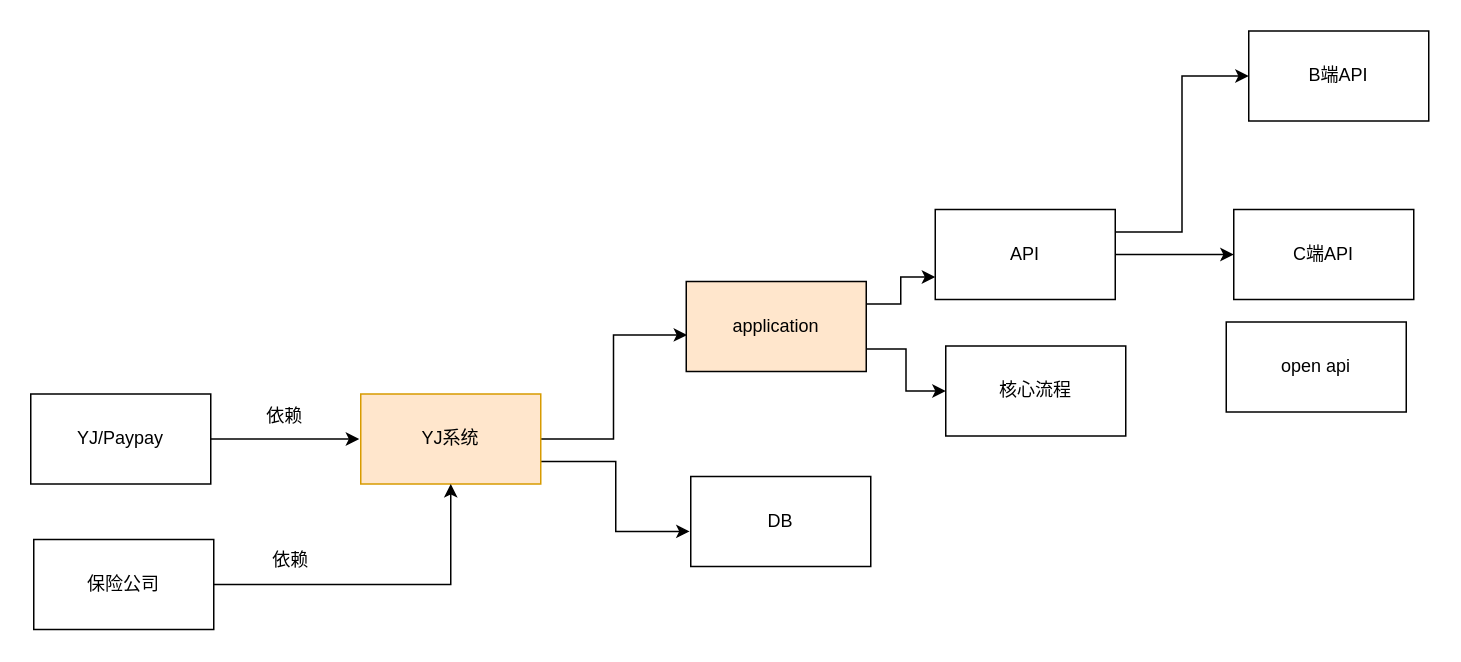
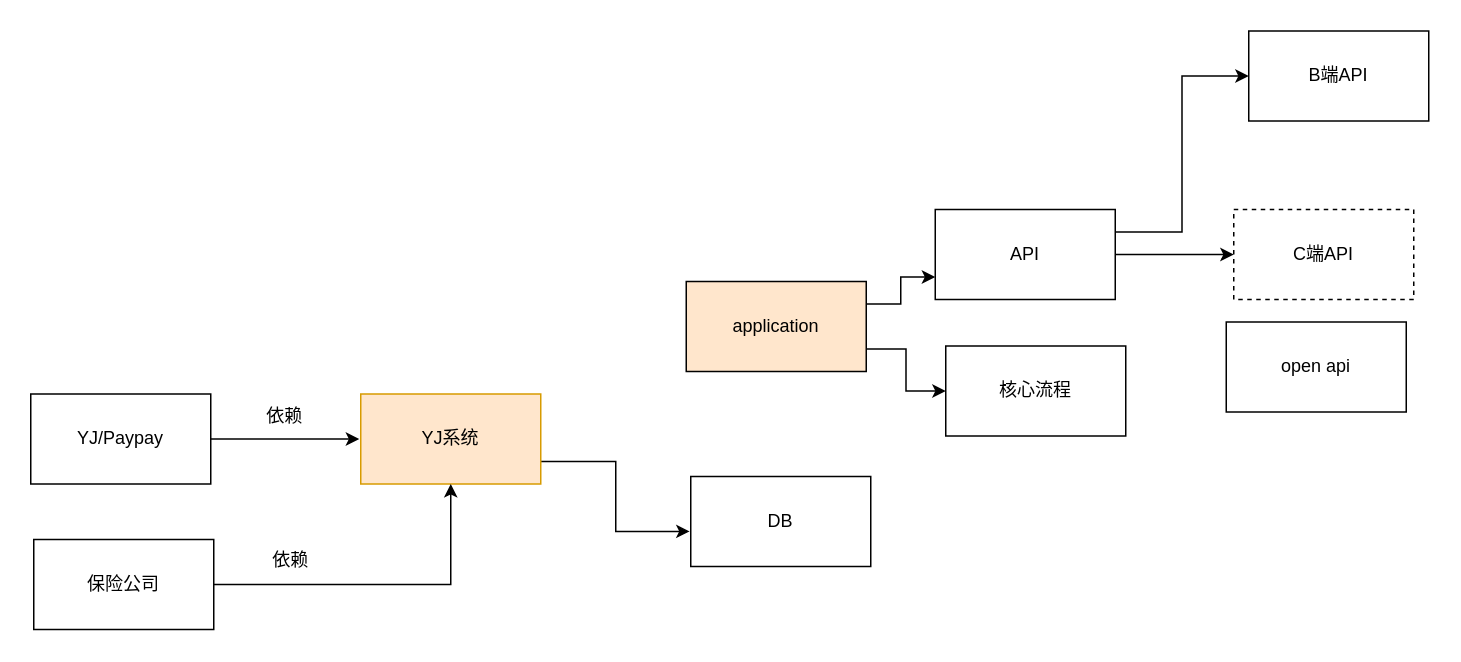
  <mxCell id="0" />
  <mxCell id="1" parent="0" />
  <mxCell id="2" style="edgeStyle=orthogonalEdgeStyle;rounded=0;orthogonalLoop=1;jettySize=auto;html=1;exitX=1;exitY=0.5;exitDx=0;exitDy=0;" edge="1" parent="1" source="3"><mxGeometry relative="1" as="geometry"><mxPoint x="239" y="292" as="targetPoint" /></mxGeometry></mxCell>
  <mxCell id="3" value="YJ/Paypay" style="rounded=0;whiteSpace=wrap;html=1;" vertex="1" parent="1"><mxGeometry x="20" y="262" width="120" height="60" as="geometry" /></mxCell>
  <mxCell id="4" value="依赖" style="text;html=1;align=center;verticalAlign=middle;resizable=0;points=[];autosize=1;strokeColor=none;" vertex="1" parent="1"><mxGeometry x="172" y="268" width="34" height="18" as="geometry" /></mxCell>
- <mxCell id="5" style="edgeStyle=orthogonalEdgeStyle;rounded=0;orthogonalLoop=1;jettySize=auto;html=1;exitX=1;exitY=0.5;exitDx=0;exitDy=0;entryX=0.005;entryY=0.594;entryDx=0;entryDy=0;entryPerimeter=0;" edge="1" parent="1" source="7" target="10"><mxGeometry relative="1" as="geometry" /></mxCell>
  <mxCell id="6" style="edgeStyle=orthogonalEdgeStyle;rounded=0;orthogonalLoop=1;jettySize=auto;html=1;exitX=1;exitY=0.75;exitDx=0;exitDy=0;entryX=-0.006;entryY=0.61;entryDx=0;entryDy=0;entryPerimeter=0;" edge="1" parent="1" source="7" target="11"><mxGeometry relative="1" as="geometry" /></mxCell>
  <mxCell id="7" value="YJ系统" style="rounded=0;whiteSpace=wrap;html=1;fillColor=#ffe6cc;strokeColor=#d79b00;" vertex="1" parent="1"><mxGeometry x="240" y="262" width="120" height="60" as="geometry" /></mxCell>
  <mxCell id="8" style="edgeStyle=orthogonalEdgeStyle;rounded=0;orthogonalLoop=1;jettySize=auto;html=1;exitX=1;exitY=0.25;exitDx=0;exitDy=0;entryX=0;entryY=0.75;entryDx=0;entryDy=0;" edge="1" parent="1" source="10" target="14"><mxGeometry relative="1" as="geometry"><mxPoint x="585" y="211" as="sourcePoint" /></mxGeometry></mxCell>
  <mxCell id="9" style="edgeStyle=orthogonalEdgeStyle;rounded=0;orthogonalLoop=1;jettySize=auto;html=1;exitX=1;exitY=0.75;exitDx=0;exitDy=0;" edge="1" parent="1" source="10" target="15"><mxGeometry relative="1" as="geometry" /></mxCell>
  <mxCell id="10" value="application" style="rounded=0;whiteSpace=wrap;html=1;fillColor=#ffe6cc;" vertex="1" parent="1"><mxGeometry x="457" y="187" width="120" height="60" as="geometry" /></mxCell>
  <mxCell id="11" value="DB" style="rounded=0;whiteSpace=wrap;html=1;" vertex="1" parent="1"><mxGeometry x="460" y="317" width="120" height="60" as="geometry" /></mxCell>
  <mxCell id="12" style="edgeStyle=orthogonalEdgeStyle;rounded=0;orthogonalLoop=1;jettySize=auto;html=1;exitX=1;exitY=0.25;exitDx=0;exitDy=0;entryX=0;entryY=0.5;entryDx=0;entryDy=0;" edge="1" parent="1" source="14" target="21"><mxGeometry relative="1" as="geometry" /></mxCell>
  <mxCell id="13" style="edgeStyle=orthogonalEdgeStyle;rounded=0;orthogonalLoop=1;jettySize=auto;html=1;exitX=1;exitY=0.5;exitDx=0;exitDy=0;" edge="1" parent="1" source="14" target="16"><mxGeometry relative="1" as="geometry" /></mxCell>
  <mxCell id="14" value="API" style="rounded=0;whiteSpace=wrap;html=1;" vertex="1" parent="1"><mxGeometry x="623" y="139" width="120" height="60" as="geometry" /></mxCell>
  <mxCell id="15" value="核心流程" style="rounded=0;whiteSpace=wrap;html=1;" vertex="1" parent="1"><mxGeometry x="630" y="230" width="120" height="60" as="geometry" /></mxCell>
- <mxCell id="16" value="C端API" style="rounded=0;whiteSpace=wrap;html=1;" vertex="1" parent="1"><mxGeometry x="822" y="139" width="120" height="60" as="geometry" /></mxCell>
+ <mxCell id="16" value="C端API" style="rounded=0;whiteSpace=wrap;html=1;dashed=1;" vertex="1" parent="1"><mxGeometry x="822" y="139" width="120" height="60" as="geometry" /></mxCell>
  <mxCell id="17" value="open api" style="rounded=0;whiteSpace=wrap;html=1;" vertex="1" parent="1"><mxGeometry x="817" y="214" width="120" height="60" as="geometry" /></mxCell>
  <mxCell id="18" style="edgeStyle=orthogonalEdgeStyle;rounded=0;orthogonalLoop=1;jettySize=auto;html=1;exitX=1;exitY=0.5;exitDx=0;exitDy=0;" edge="1" parent="1" source="19" target="7"><mxGeometry relative="1" as="geometry" /></mxCell>
  <mxCell id="19" value="保险公司" style="rounded=0;whiteSpace=wrap;html=1;" vertex="1" parent="1"><mxGeometry x="22" y="359" width="120" height="60" as="geometry" /></mxCell>
  <mxCell id="20" value="依赖" style="text;html=1;align=center;verticalAlign=middle;resizable=0;points=[];autosize=1;strokeColor=none;" vertex="1" parent="1"><mxGeometry x="176" y="364" width="34" height="18" as="geometry" /></mxCell>
  <mxCell id="21" value="B端API" style="rounded=0;whiteSpace=wrap;html=1;" vertex="1" parent="1"><mxGeometry x="832" y="20" width="120" height="60" as="geometry" /></mxCell>
